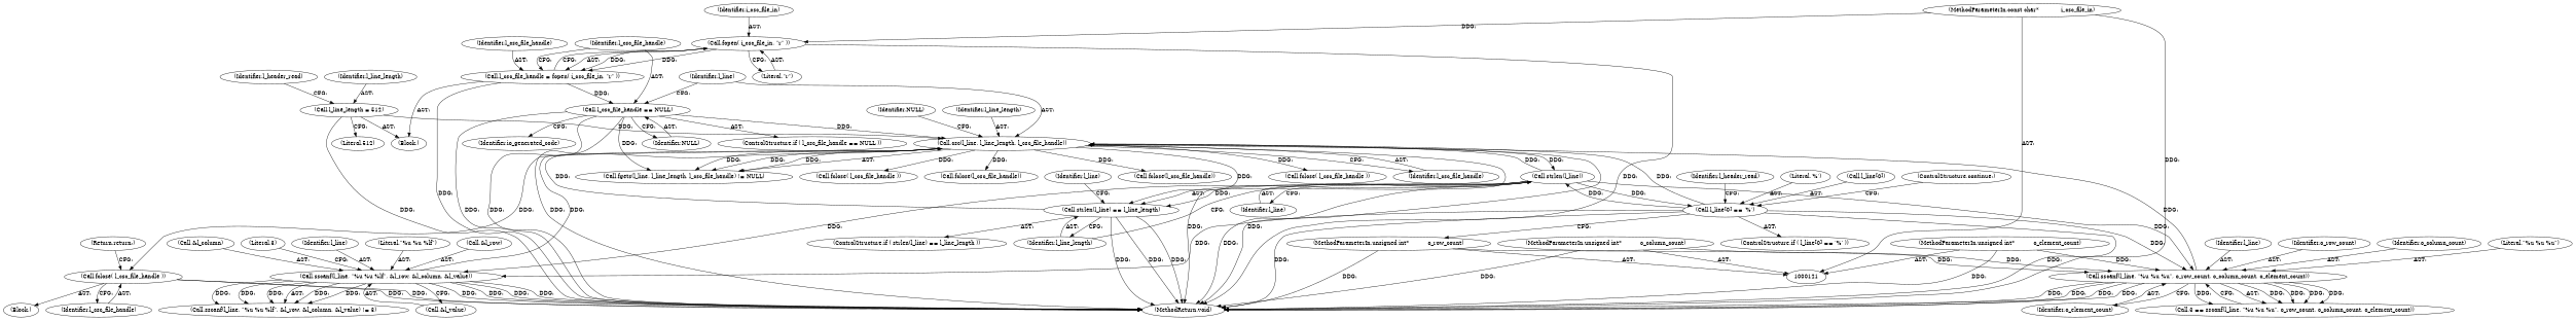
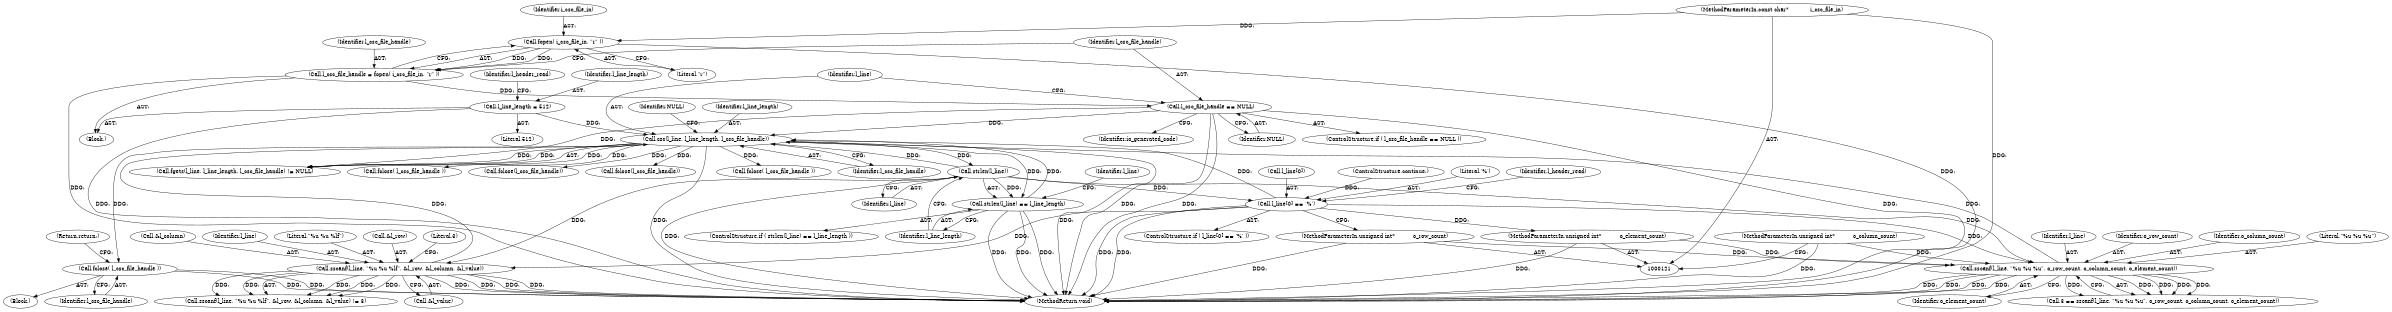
  digraph {
    n1 [label="(Call,fclose( l_csc_file_handle ))"]
    n2 [label="(Block,)"]
    n3 [label="(MethodReturn,void)"]
    n4 [label="(Identifier,l_csc_file_handle)"]
    n5 [label="(Call,csc(l_line, l_line_length, l_csc_file_handle))"]
    n6 [label="(Call,strlen(l_line))"]
    n7 [label="(Call,strlen(l_line) == l_line_length)"]
    n8 [label="(Call,fclose( l_csc_file_handle ))"]
    n9 [label="(Call,fclose(l_csc_file_handle))"]
    n10 [label="(Call,fgets(l_line, l_line_length, l_csc_file_handle) != NULL)"]
    n11 [label="(Call,fclose(l_csc_file_handle))"]
    n12 [label="(Call,fclose( l_csc_file_handle ))"]
    n13 [label="(Identifier,l_csc_file_handle)"]
    n14 [label="(Call,sscanf(l_line, \"%u %u %lf\", &l_row, &l_column, &l_value))"]
    n15 [label="(Call,l_line[0] == '%')"]
    n16 [label="(Call,sscanf(l_line, \"%u %u %u\", o_row_count, o_column_count, o_element_count))"]
    n17 [label="(Identifier,l_line)"]
    n18 [label="(ControlStructure,if ( strlen(l_line) == l_line_length ))"]
    n19 [label="(Identifier,l_line_length)"]
    n20 [label="(Call,&l_value)"]
    n21 [label="(Call,sscanf(l_line, \"%u %u %lf\", &l_row, &l_column, &l_value) != 3)"]
    n22 [label="(ControlStructure,if ( l_line[0] == '%' ))"]
    n23 [label="(MethodParameterIn,unsigned int*           o_row_count)"]
    n24 [label="(Call,3 == sscanf(l_line, \"%u %u %u\", o_row_count, o_column_count, o_element_count))"]
    n25 [label="(Identifier,o_element_count)"]
    n26 [label="(Literal,'%')"]
    1000121
    n28 [label="(MethodParameterIn,unsigned int*           o_column_count)"]
    n29 [label="(MethodParameterIn,unsigned int*           o_element_count)"]
    n30 [label="(Call,l_line_length = 512)"]
    n31 [label="(Literal,512)"]
    n32 [label="(Block,)"]
    n33 [label="(Call,l_csc_file_handle == NULL)"]
    n34 [label="(Identifier,NULL)"]
    n35 [label="(ControlStructure,if ( l_csc_file_handle == NULL ))"]
    n36 [label="(Identifier,io_generated_code)"]
    n37 [label="(Call,l_csc_file_handle = fopen( i_csc_file_in, \"r\" ))"]
    n38 [label="(Call,fopen( i_csc_file_in, \"r\" ))"]
    n39 [label="(Literal,\"r\")"]
    n40 [label="(MethodParameterIn,const char*             i_csc_file_in)"]
    n41 [label="(Literal,3)"]
    n42 [label="(Call,&l_row)"]
    n43 [label="(Identifier,l_line)"]
    n44 [label="(Identifier,l_header_read)"]
    n45 [label="(Identifier,NULL)"]
    n46 [label="(Identifier,l_line)"]
    n47 [label="(Call,l_line[0])"]
    n48 [label="(Identifier,o_row_count)"]
    n49 [label="(Identifier,o_column_count)"]
    n50 [label="(Identifier,i_csc_file_in)"]
    n51 [label="(Return,return;)"]
    n52 [label="(Identifier,l_line)"]
    n53 [label="(Call,&l_column)"]
    n54 [label="(Identifier,l_line_length)"]
    n55 [label="(Literal,\"%u %u %u\")"]
    n56 [label="(Identifier,l_header_read)"]
    n57 [label="(Identifier,l_csc_file_handle)"]
    n58 [label="(Identifier,l_csc_file_handle)"]
    n59 [label="(Identifier,l_line_length)"]
    n60 [label="(Identifier,l_line)"]
    n61 [label="(Literal,\"%u %u %lf\")"]
    n62 [label="(ControlStructure,continue;)"]
    n1 -> n2 [label="AST: "]
    n1 -> n3 [label="DDG: "]
    n1 -> n3 [label="DDG: "]
    n1 -> n4 [label="CFG: "]
    n4 -> n1 [label="AST: "]
    n5 -> n1 [label="DDG: "]
    n5 -> n3 [label="DDG: "]
    n5 -> n3 [label="DDG: "]
    n5 -> n6 [label="DDG: "]
    n5 -> n7 [label="DDG: "]
    n5 -> n8 [label="DDG: "]
    n5 -> n9 [label="DDG: "]
    n5 -> n10 [label="AST: "]
    n5 -> n10 [label="DDG: "]
    n5 -> n10 [label="DDG: "]
    n5 -> n10 [label="DDG: "]
    n5 -> n11 [label="DDG: "]
    n5 -> n12 [label="DDG: "]
    n5 -> n13 [label="CFG: "]
    n6 -> n3 [label="DDG: "]
    n6 -> n5 [label="DDG: "]
    n6 -> n7 [label="AST: "]
    n6 -> n7 [label="DDG: "]
    n6 -> n14 [label="DDG: "]
    n6 -> n15 [label="DDG: "]
    n6 -> n16 [label="DDG: "]
    n6 -> n17 [label="CFG: "]
    n7 -> n3 [label="DDG: "]
    n7 -> n3 [label="DDG: "]
    n7 -> n3 [label="DDG: "]
    n7 -> n5 [label="DDG: "]
    n7 -> n18 [label="AST: "]
    n7 -> n19 [label="CFG: "]
    n13 -> n5 [label="AST: "]
    n14 -> n3 [label="DDG: "]
    n14 -> n3 [label="DDG: "]
    n14 -> n3 [label="DDG: "]
    n14 -> n3 [label="DDG: "]
    n14 -> n5 [label="DDG: "]
    n14 -> n20 [label="CFG: "]
    n14 -> n21 [label="AST: "]
    n14 -> n21 [label="DDG: "]
    n14 -> n21 [label="DDG: "]
    n14 -> n21 [label="DDG: "]
    n14 -> n21 [label="DDG: "]
    n14 -> n21 [label="DDG: "]
    n15 -> n3 [label="DDG: "]
    n15 -> n3 [label="DDG: "]
    n15 -> n5 [label="DDG: "]
-   n15 -> n6 [label="DDG: "]
+   n15 -> n29 [label="DDG: "]
    n15 -> n14 [label="DDG: "]
    n15 -> n16 [label="DDG: "]
    n15 -> n22 [label="AST: "]
    n15 -> n23 [label="CFG: "]
    n16 -> n3 [label="DDG: "]
    n16 -> n3 [label="DDG: "]
    n16 -> n3 [label="DDG: "]
    n16 -> n3 [label="DDG: "]
    n16 -> n5 [label="DDG: "]
    n16 -> n24 [label="AST: "]
    n16 -> n24 [label="DDG: "]
    n16 -> n24 [label="DDG: "]
    n16 -> n24 [label="DDG: "]
    n16 -> n24 [label="DDG: "]
    n16 -> n24 [label="DDG: "]
    n16 -> n25 [label="CFG: "]
    n17 -> n6 [label="AST: "]
    n19 -> n6 [label="CFG: "]
    n19 -> n7 [label="AST: "]
    n20 -> n14 [label="AST: "]
    n23 -> n3 [label="DDG: "]
    n23 -> n16 [label="DDG: "]
    n23 -> 1000121 [label="AST: "]
    n24 -> n16 [label="CFG: "]
    n25 -> n16 [label="AST: "]
    n26 -> n15 [label="AST: "]
    n28 -> n3 [label="DDG: "]
    n28 -> n16 [label="DDG: "]
-   n28 -> 1000121 [label="AST: "]
+   n28 -> 1000121 [label="CFG: "]
    n29 -> n3 [label="DDG: "]
    n29 -> n16 [label="DDG: "]
    n29 -> 1000121 [label="AST: "]
    n30 -> n3 [label="DDG: "]
    n30 -> n5 [label="DDG: "]
-   n30 -> n31 [label="CFG: "]
+   n30 -> n31 [label="AST: "]
    n30 -> n32 [label="AST: "]
    n33 -> n3 [label="DDG: "]
    n33 -> n3 [label="DDG: "]
    n33 -> n3 [label="DDG: "]
    n33 -> n5 [label="DDG: "]
    n33 -> n10 [label="DDG: "]
    n33 -> n34 [label="CFG: "]
    n33 -> n35 [label="AST: "]
    n33 -> n36 [label="CFG: "]
    n34 -> n33 [label="AST: "]
    n37 -> n3 [label="DDG: "]
    n37 -> n32 [label="AST: "]
    n37 -> n33 [label="DDG: "]
    n37 -> n38 [label="CFG: "]
    n38 -> n3 [label="DDG: "]
    n38 -> n37 [label="AST: "]
    n38 -> n37 [label="DDG: "]
    n38 -> n37 [label="DDG: "]
    n38 -> n39 [label="CFG: "]
    n39 -> n38 [label="AST: "]
    n40 -> n3 [label="DDG: "]
    n40 -> 1000121 [label="AST: "]
    n40 -> n38 [label="DDG: "]
    n41 -> n14 [label="CFG: "]
    n42 -> n14 [label="AST: "]
    n43 -> n7 [label="CFG: "]
    n44 -> n15 [label="CFG: "]
    n45 -> n5 [label="CFG: "]
    n46 -> n16 [label="AST: "]
    n47 -> n15 [label="AST: "]
    n48 -> n16 [label="AST: "]
    n49 -> n16 [label="AST: "]
    n50 -> n38 [label="AST: "]
    n51 -> n1 [label="CFG: "]
    n52 -> n5 [label="AST: "]
    n52 -> n33 [label="CFG: "]
    n53 -> n14 [label="AST: "]
    n54 -> n30 [label="AST: "]
    n55 -> n16 [label="AST: "]
    n56 -> n30 [label="CFG: "]
    n57 -> n37 [label="AST: "]
    n58 -> n33 [label="AST: "]
    n58 -> n37 [label="CFG: "]
    n59 -> n5 [label="AST: "]
    n60 -> n14 [label="AST: "]
    n61 -> n14 [label="AST: "]
-   n62 -> n15 [label="CFG: "]
+   n62 -> n15 [label="DDG: "]
  }
